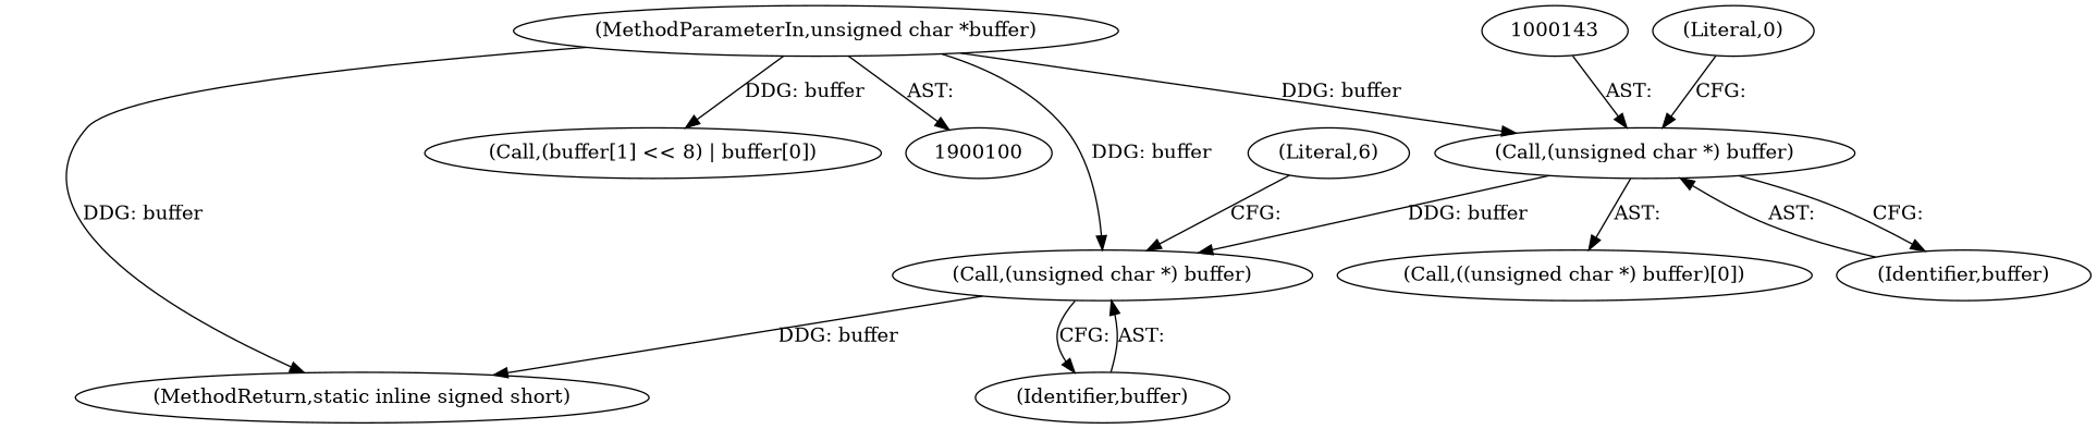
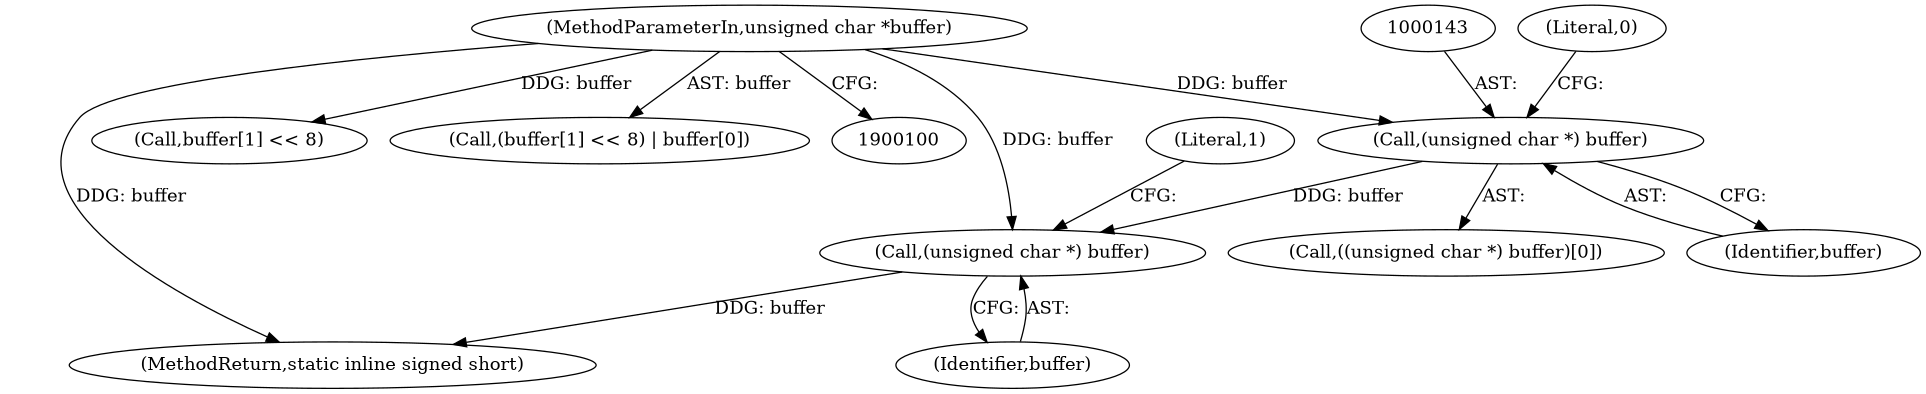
  digraph {
    n1 [label="(Call,(unsigned char *) buffer)"]
    n2 [label="(Call,(unsigned char *) buffer)"]
    n3 [label="(Call,((unsigned char *) buffer)[0])"]
    n4 [label="(Identifier,buffer)"]
    n5 [label="(MethodReturn,static inline signed short)"]
    n6 [label="(Identifier,buffer)"]
    n7 [label="(MethodParameterIn,unsigned char *buffer)"]
+   n8 [label="(Call,buffer[1] << 8)"]
    n9 [label="(Call,(buffer[1] << 8) | buffer[0])"]
    n10 [label=1900100]
    n11 [label="(Literal,0)"]
-   n12 [label="(Literal,6)"]
+   n12 [label="(Literal,1)"]
    1000143
    n1 -> n2 [label="DDG: buffer"]
    n1 -> n3 [label="AST: "]
    n1 -> n4 [label="CFG: "]
    n2 -> n5 [label="DDG: buffer"]
    n2 -> n6 [label="CFG: "]
    n4 -> n1 [label="AST: "]
    n6 -> n2 [label="AST: "]
    n7 -> n1 [label="DDG: buffer"]
    n7 -> n2 [label="DDG: buffer"]
    n7 -> n5 [label="DDG: buffer"]
-   n7 -> n9 [label="DDG: buffer"]
-   n7 -> n10 [label="AST: "]
+   n7 -> n8 [label="DDG: buffer"]
+   n7 -> n9 [label="AST: buffer"]
+   n7 -> n10 [label="CFG: "]
    n11 -> n1 [label="CFG: "]
    n12 -> n2 [label="CFG: "]
    1000143 -> n1 [label="AST: "]
  }
